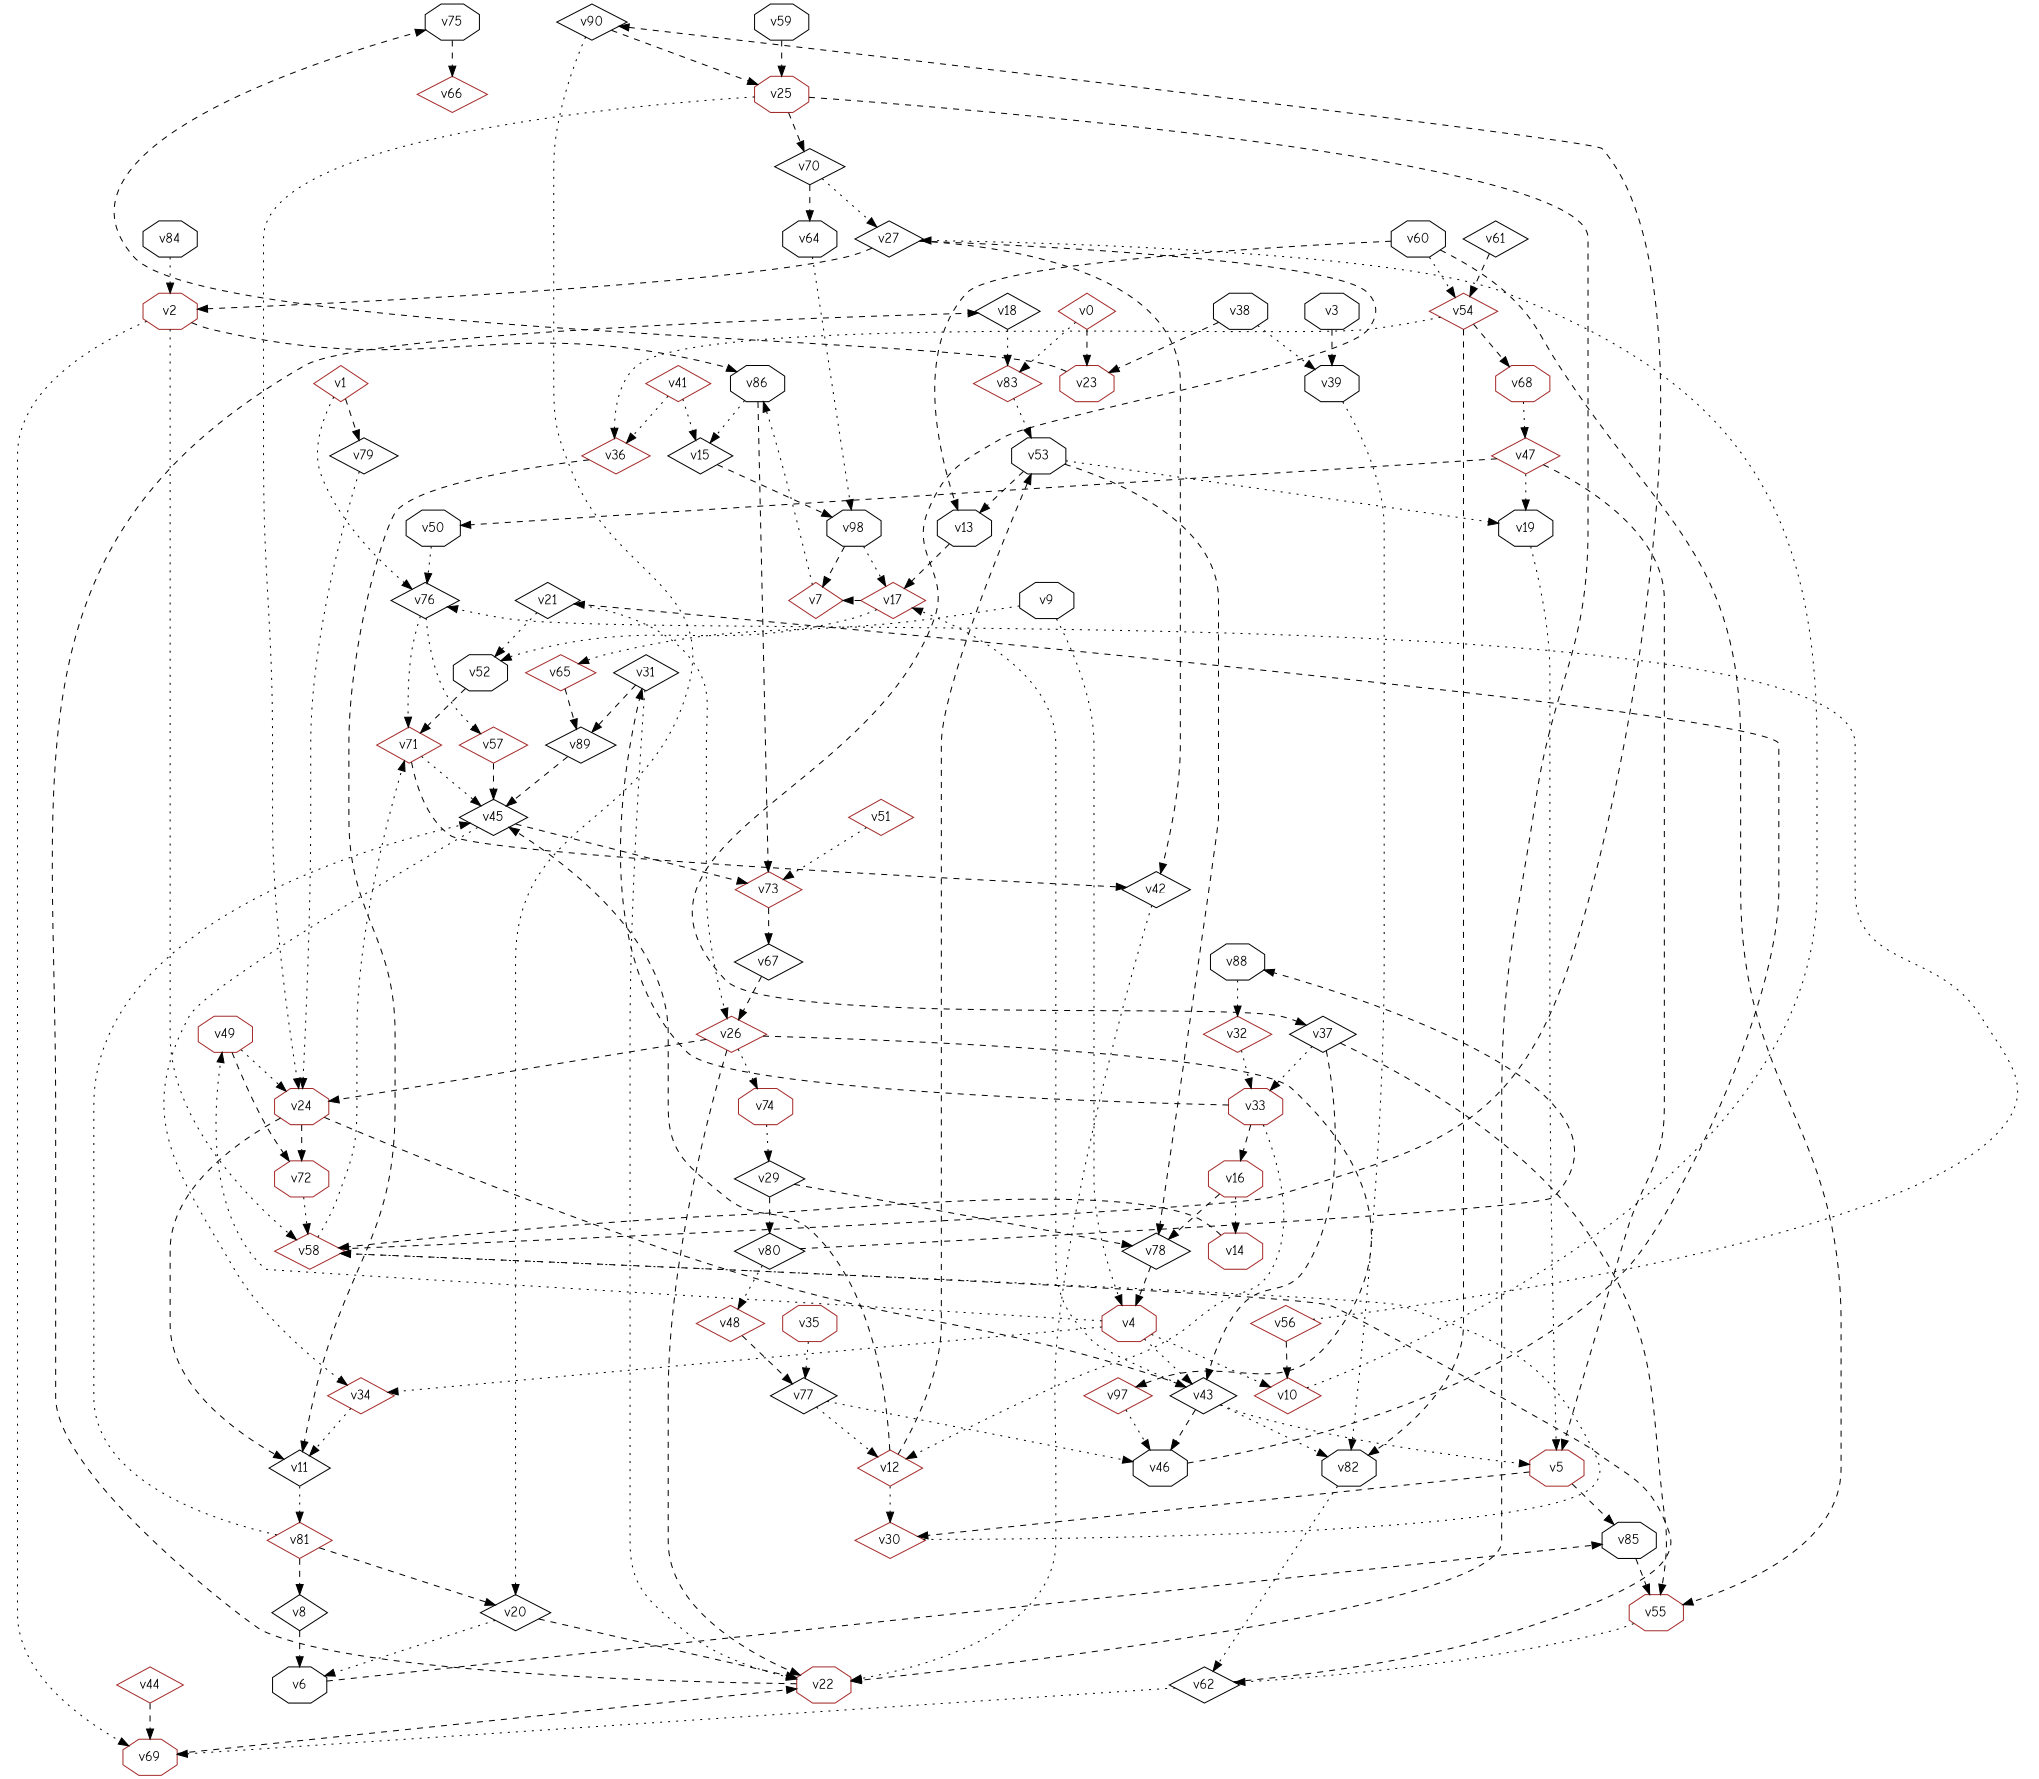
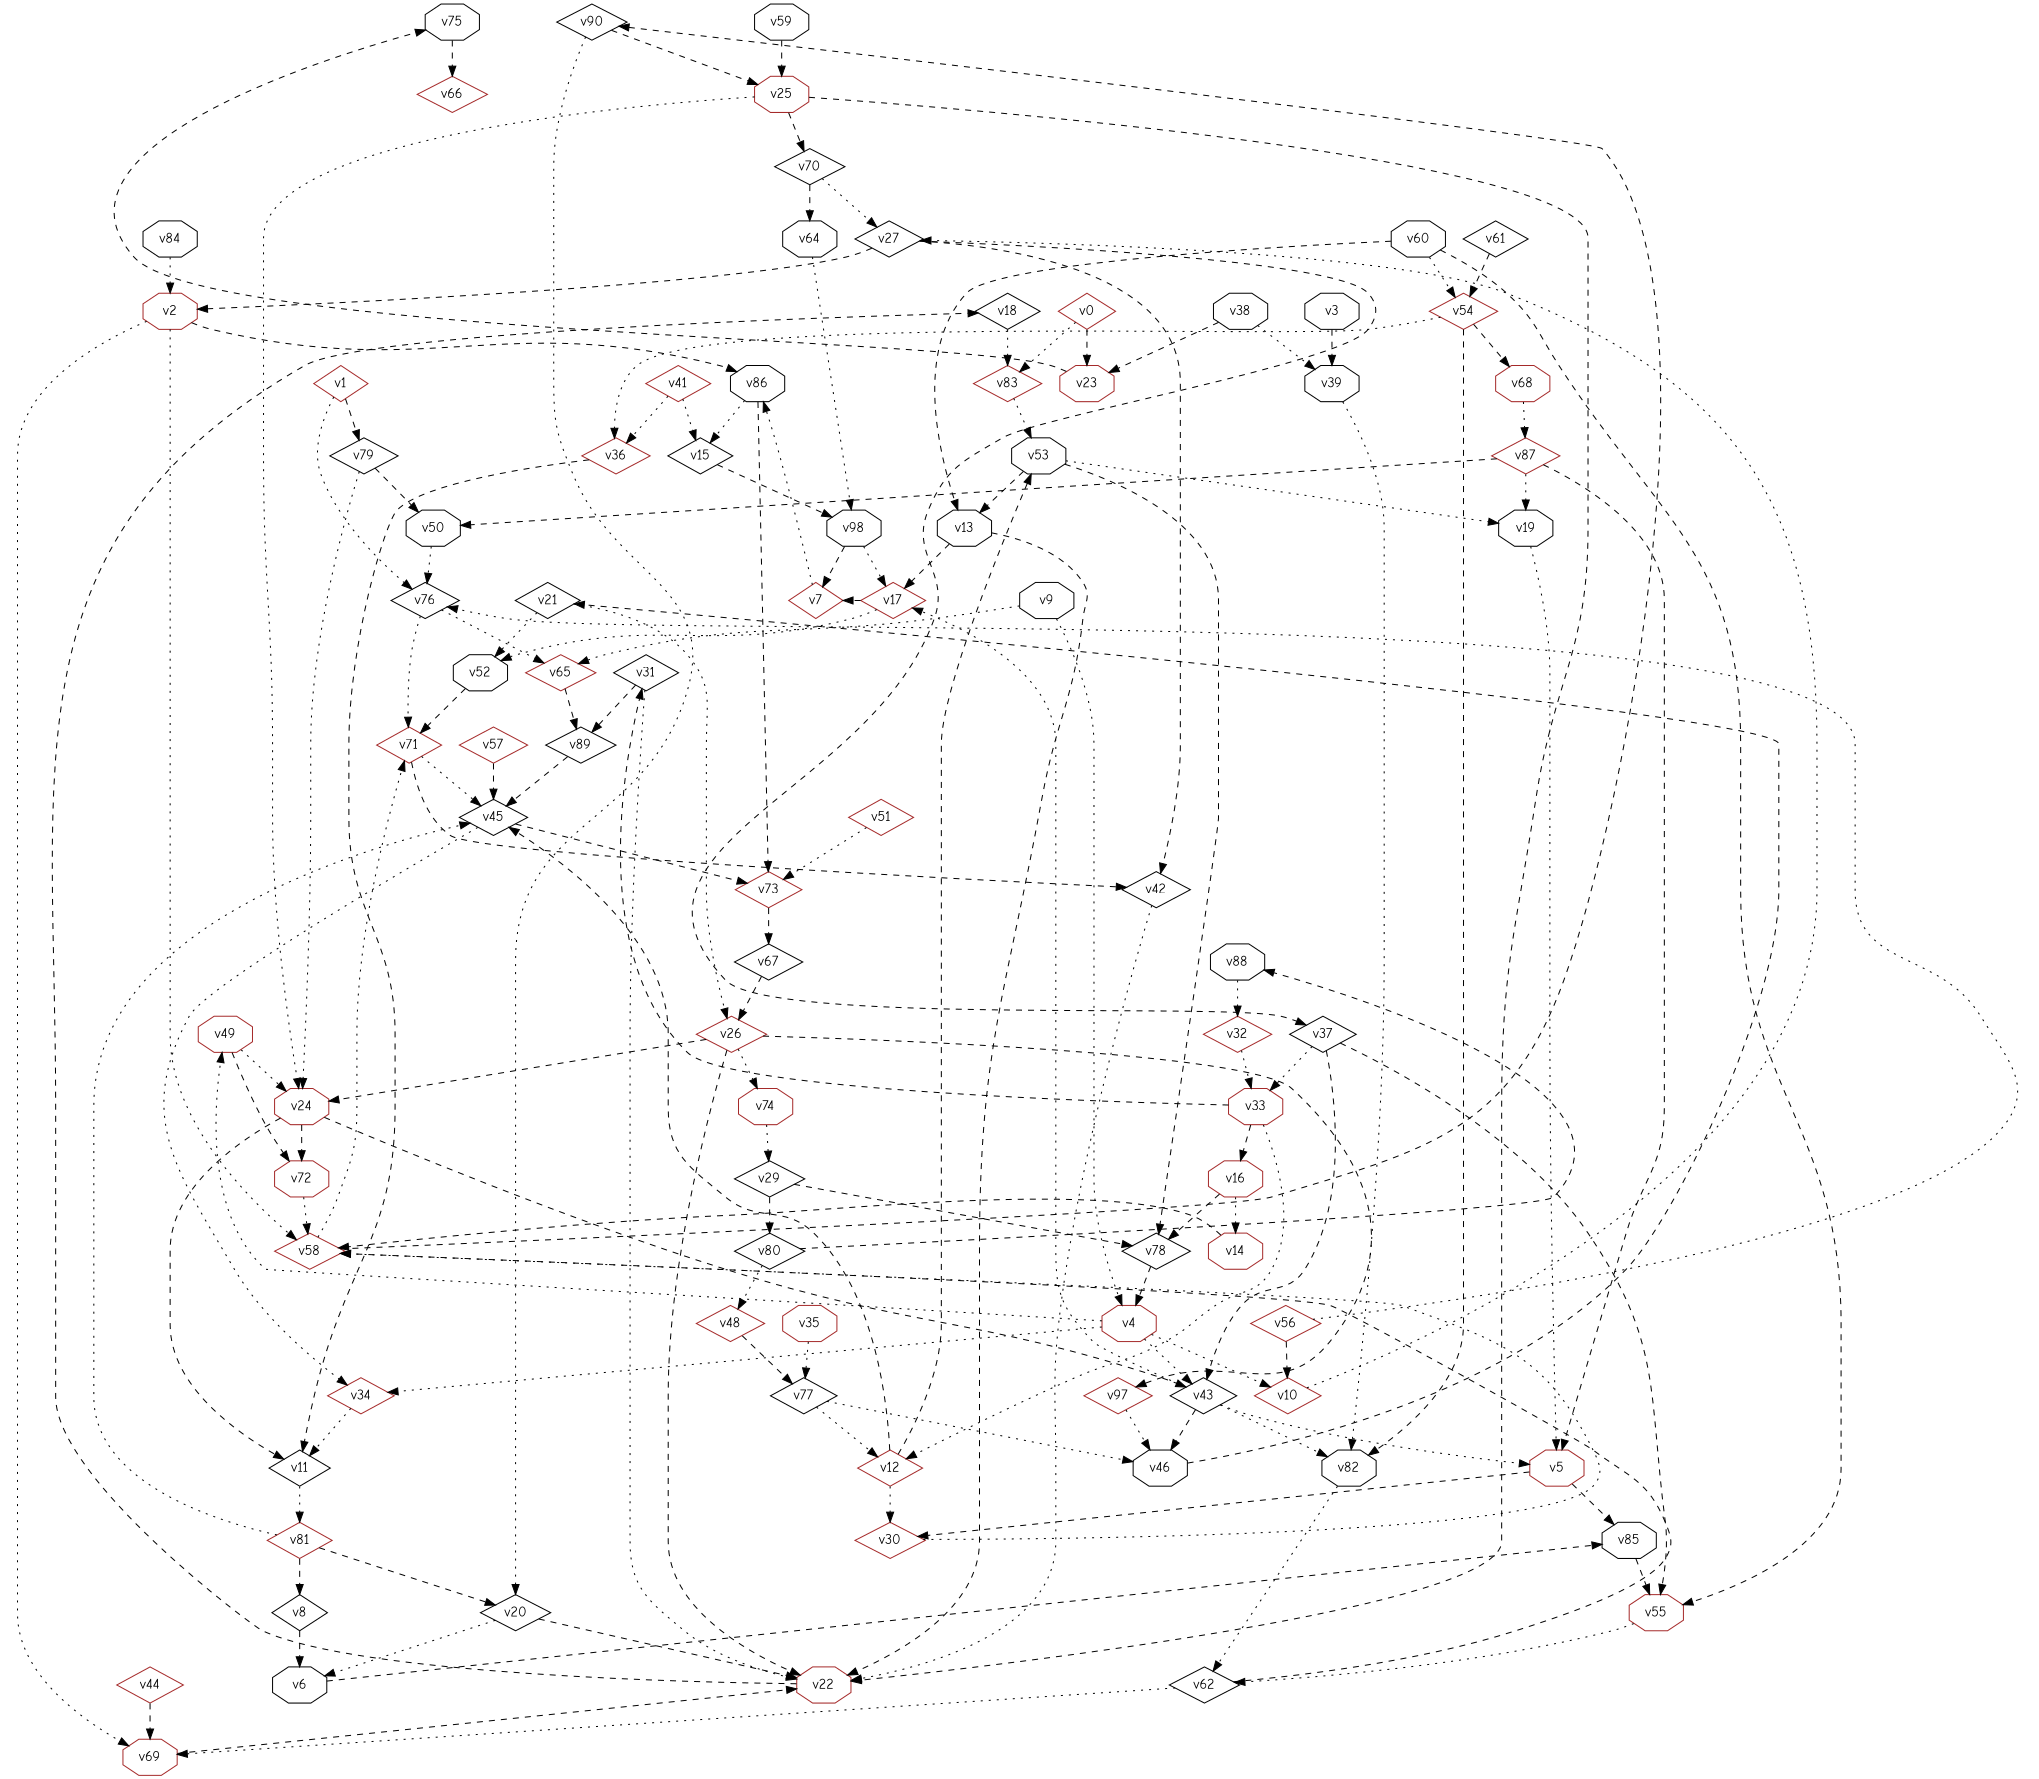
  digraph {
    fontname="Comic Neue"
    node [color=black fontname="Comic Neue" player=1 shape=diamond]
    edge [fontname="Comic Neue" style=dashed]
    v0 [color=brown]
    v23 [color=brown shape=octagon]
    v83 [color=brown player=0]
    v75 [shape=octagon]
    v53 [player=0 shape=octagon]
    v1 [color=brown]
    v76 [player=0]
    v79 [player=0]
    v65 [color=brown]
    v71 [color=brown]
    v24 [color=brown player=0 shape=octagon]
    v50 [shape=octagon]
    v2 [color=brown player=0 shape=octagon]
    v58 [color=brown]
    v69 [color=brown shape=octagon]
    v86 [player=0 shape=octagon]
    n17 [label=v90]
    v22 [color=brown shape=octagon]
    v15 [player=0]
    v73 [color=brown]
    v3 [player=0 shape=octagon]
    v39 [player=0 shape=octagon]
    v82 [player=0 shape=octagon]
    v4 [color=brown shape=octagon]
    v10 [color=brown]
    v34 [color=brown]
    v43 [player=0]
    v49 [color=brown player=0 shape=octagon]
    v27
    v11
    v5 [color=brown player=0 shape=octagon]
    v17 [color=brown player=0]
    v46 [shape=octagon]
    v72 [color=brown player=0 shape=octagon]
    v30 [color=brown player=0]
    v85 [shape=octagon]
    v55 [color=brown player=0 shape=octagon]
    v6 [shape=octagon]
    v7 [color=brown player=0]
    v8
    v9 [player=0 shape=octagon]
    v89 [player=0]
    v37
    v42 [player=0]
    v81 [color=brown]
    v45
    v20 [player=0]
    v12 [color=brown player=0]
    v13 [player=0 shape=octagon]
    v78
    v19 [shape=octagon]
    v52 [shape=octagon]
    v18
    v14 [color=brown shape=octagon]
    n55 [label=v98 player=0 shape=octagon]
    v16 [color=brown shape=octagon]
    v21
    v26 [color=brown]
    n59 [color=brown label=v97 player=0]
    v74 [color=brown player=0 shape=octagon]
    v66 [color=brown player=0]
    v25 [color=brown player=0 shape=octagon]
    v70 [player=0]
    v64 [shape=octagon]
    v29 [player=0]
    v33 [color=brown player=0 shape=octagon]
    v80 [player=0]
    v48 [color=brown player=0]
    v88 [player=0 shape=octagon]
    v31
    v32 [color=brown]
    v35 [color=brown shape=octagon]
    v77
    v36 [color=brown player=0]
    v62
    v38 [shape=octagon]
    v41 [color=brown]
    v44 [color=brown]
    v67
    v51 [color=brown player=0]
    v54 [color=brown player=0]
    v68 [color=brown shape=octagon]
-   v87 [color=brown label=v47]
+   v87 [color=brown]
    v56 [color=brown]
    v57 [color=brown player=0]
    v59 [shape=octagon]
    v60 [player=0 shape=octagon]
    v61
    v84 [shape=octagon]
    v0 -> v23
    v0 -> v83 [style=dotted]
    v23 -> v75 [constraint="t < 8"]
    v83 -> v53 [style=dotted]
    v75 -> v66
    v53 -> v13
    v53 -> v78
    v53 -> v19 [style=dotted]
    v1 -> v76 [style=dotted]
    v1 -> v79
-   v76 -> v57 [style=dotted]
+   v76 -> v65 [style=dotted]
    v76 -> v71 [style=dotted]
    v79 -> v24 [style=dotted]
+   v79 -> v50
    v65 -> v89
    v71 -> v42 [constraint="t < 12"]
    v71 -> v45 [style=dotted]
    v24 -> v43
    v24 -> v11
    v24 -> v72
    v50 -> v76 [style=dotted]
    v2 -> v58 [style=dotted]
    v2 -> v69 [style=dotted]
    v2 -> v86
    v58 -> v71 [style=dotted]
    v58 -> n17 [constraint="t mod 4 == 3"]
    v69 -> v22 [constraint="t < 13"]
    v86 -> v15 [style=dotted]
    v86 -> v73
    n17 -> v20 [style=dotted]
    n17 -> v25
    v22 -> v18 [constraint="t mod 4 == 2"]
    v15 -> n55
    v73 -> v67
    v3 -> v39
    v39 -> v82 [style=dotted]
    v82 -> v62 [constraint="t < 11" style=dotted]
    v4 -> v10 [style=dotted]
    v4 -> v34 [style=dotted]
    v4 -> v43 [style=dotted]
    v4 -> v49 [constraint="t < 5" style=dotted]
    v10 -> v27 [constraint="t >= 4" style=dotted]
    v34 -> v11 [style=dotted]
    v43 -> v82 [style=dotted]
    v43 -> v5 [style=dotted]
    v43 -> v17 [style=dotted]
    v43 -> v46
    v49 -> v24 [style=dotted]
    v49 -> v72
    v27 -> v2
    v27 -> v37 [constraint="t >= 4"]
    v27 -> v42
    v11 -> v81 [style=dotted]
    v5 -> v30 [constraint="t >= 4"]
    v5 -> v85
    v17 -> v7 [constraint="t >= 2"]
    v17 -> v52 [style=dotted]
    v46 -> v21 [constraint="t < 8"]
    v72 -> v58 [style=dotted]
    v30 -> v58 [constraint="t < 5" style=dotted]
    v85 -> v55
    v55 -> v62 [style=dotted]
    v6 -> v85 [constraint="t < 6"]
    v7 -> v86 [style=dotted]
    v8 -> v6
    v9 -> v65 [style=dotted]
    v9 -> v4 [style=dotted]
    v89 -> v45
    v37 -> v43
    v37 -> v55
    v37 -> v33 [style=dotted]
    v42 -> v22 [style=dotted]
    v81 -> v8
    v81 -> v45 [style=dotted]
    v81 -> v20
    v45 -> v73
    v45 -> v34 [style=dotted]
    v20 -> v22
    v20 -> v6 [constraint="t >= 3" style=dotted]
    v12 -> v53
    v12 -> v30 [style=dotted]
    v12 -> v45
+   v13 -> v22
    v13 -> v17
    v78 -> v4
    v19 -> v5 [style=dotted]
    v52 -> v71
    v18 -> v83 [style=dotted]
    v14 -> v58 [constraint="t >= 4"]
    n55 -> v17 [style=dotted]
    n55 -> v7
    v16 -> v78
    v16 -> v14 [style=dotted]
    v21 -> v52 [style=dotted]
    v21 -> v26 [style=dotted]
    v26 -> v24
    v26 -> v22
    v26 -> n59 [constraint="t mod 4 == 3"]
    v26 -> v74 [style=dotted]
    n59 -> v46 [style=dotted]
    v74 -> v29 [style=dotted]
    v25 -> v24 [style=dotted]
    v25 -> v22
    v25 -> v70
    v70 -> v27 [style=dotted]
    v70 -> v64
    v64 -> n55 [style=dotted]
    v29 -> v78
    v29 -> v80
    v33 -> v12 [style=dotted]
    v33 -> v16
    v33 -> v31 [constraint="t < 9"]
    v80 -> v48 [style=dotted]
    v80 -> v88 [constraint="t < 7"]
    v48 -> v77
    v88 -> v32 [style=dotted]
    v31 -> v22 [style=dotted]
    v31 -> v89
    v32 -> v33 [style=dotted]
    v35 -> v77 [style=dotted]
    v77 -> v46 [constraint="t < 8" style=dotted]
    v77 -> v12 [style=dotted]
    v36 -> v11
    v62 -> v58 [constraint="t >= 1"]
    v62 -> v69 [style=dotted]
    v38 -> v23
    v38 -> v39 [style=dotted]
    v41 -> v15 [style=dotted]
    v41 -> v36 [style=dotted]
    v44 -> v69
    v67 -> v26
    v51 -> v73 [style=dotted]
    v54 -> v82
    v54 -> v36 [style=dotted]
    v54 -> v68
    v68 -> v87 [style=dotted]
    v87 -> v50
    v87 -> v5
    v87 -> v19 [style=dotted]
    v56 -> v76 [constraint="t < 12" style=dotted]
    v56 -> v10
    v57 -> v45
    v59 -> v25
    v60 -> v55
    v60 -> v13
    v60 -> v54 [style=dotted]
    v61 -> v54
    v84 -> v2 [style=dotted]
  }
